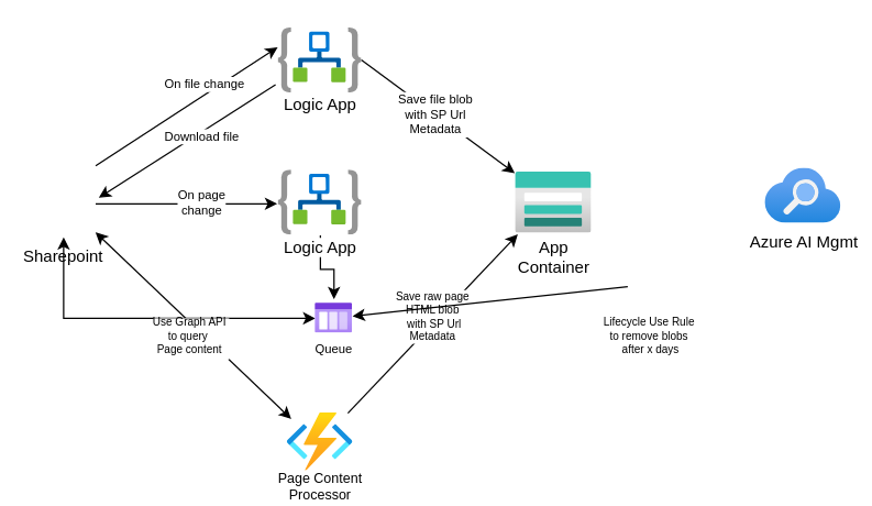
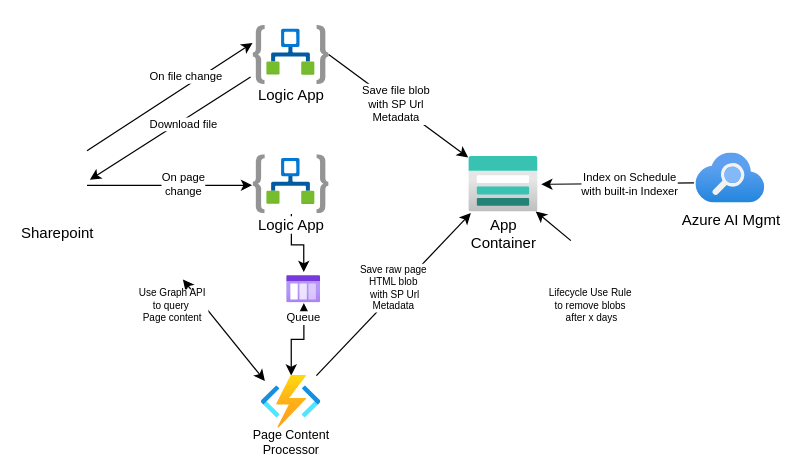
  <mxCell id="0" />
  <mxCell id="1" parent="0" />
  <mxCell id="2" value="" style="rounded=0;orthogonalLoop=1;jettySize=auto;html=1;" edge="1" parent="1" source="20"><mxGeometry relative="1" as="geometry"><mxPoint x="376" y="170" as="targetPoint" /></mxGeometry></mxCell>
  <mxCell id="3" value="&lt;font style=&quot;font-size: 8px;&quot;&gt;Save raw page&amp;nbsp;&lt;/font&gt;&lt;div style=&quot;font-size: 8px;&quot;&gt;&lt;font style=&quot;font-size: 8px;&quot;&gt;HTML blob&amp;nbsp;&lt;/font&gt;&lt;/div&gt;&lt;div style=&quot;font-size: 8px;&quot;&gt;&lt;font style=&quot;font-size: 8px;&quot;&gt;with&amp;nbsp;&lt;/font&gt;SP Url&lt;/div&gt;&lt;div style=&quot;font-size: 8px;&quot;&gt;&lt;font style=&quot;font-size: 8px;&quot;&gt;Metadata&amp;nbsp;&lt;/font&gt;&lt;/div&gt;" style="edgeLabel;html=1;align=center;verticalAlign=middle;resizable=0;points=[];fontSize=8;" vertex="1" connectable="0" parent="2"><mxGeometry x="-0.454" y="1" relative="1" as="geometry"><mxPoint x="29" y="-34" as="offset" /></mxGeometry></mxCell>
  <mxCell id="4" value="App&lt;div&gt;Container&lt;/div&gt;" style="image;aspect=fixed;html=1;points=[];align=center;fontSize=12;image=img/lib/azure2/storage/Storage_Accounts.svg;spacingTop=-3;" parent="1" vertex="1"><mxGeometry x="374.42" y="124.8" width="55.5" height="44.4" as="geometry" /></mxCell>
  <mxCell id="5" value="Logic App" style="image;aspect=fixed;html=1;points=[];align=center;fontSize=12;image=img/lib/azure2/integration/Logic_Apps.svg;spacingTop=-5;" parent="1" vertex="1"><mxGeometry x="201.85" y="20" width="60.85" height="47.22" as="geometry" /></mxCell>
  <mxCell id="6" value="Sharepoint" style="shape=image;verticalLabelPosition=bottom;labelBackgroundColor=default;verticalAlign=top;aspect=fixed;imageAspect=0;image=https://upload.wikimedia.org/wikipedia/commons/thumb/e/e1/Microsoft_Office_SharePoint_%282019%E2%80%93present%29.svg/2097px-Microsoft_Office_SharePoint_%282019%E2%80%93present%29.svg.png;" parent="1" vertex="1"><mxGeometry x="20" y="122" width="51.15" height="50" as="geometry" /></mxCell>
  <mxCell id="7" value="" style="endArrow=classic;html=1;rounded=0;exitX=0.956;exitY=-0.039;exitDx=0;exitDy=0;entryX=-0.008;entryY=0.293;entryDx=0;entryDy=0;entryPerimeter=0;exitPerimeter=0;" parent="1" edge="1" target="5" source="6"><mxGeometry width="50" height="50" relative="1" as="geometry"><mxPoint x="71.15" y="117.6" as="sourcePoint" /><mxPoint x="202.122" y="73.016" as="targetPoint" /></mxGeometry></mxCell>
  <mxCell id="8" value="On file change" style="edgeLabel;html=1;align=center;verticalAlign=middle;resizable=0;points=[];fontSize=9;" parent="7" vertex="1" connectable="0"><mxGeometry x="-0.064" y="2" relative="1" as="geometry"><mxPoint x="18" y="-18" as="offset" /></mxGeometry></mxCell>
  <mxCell id="9" value="" style="endArrow=classic;html=1;rounded=0;exitX=-0.034;exitY=0.871;exitDx=0;exitDy=0;exitPerimeter=0;entryX=1;entryY=0.5;entryDx=0;entryDy=0;" parent="1" edge="1" source="5"><mxGeometry width="50" height="50" relative="1" as="geometry"><mxPoint x="200.296" y="99.001" as="sourcePoint" /><mxPoint x="71.15" y="143.37" as="targetPoint" /></mxGeometry></mxCell>
  <mxCell id="10" value="Download file" style="edgeLabel;html=1;align=center;verticalAlign=middle;resizable=0;points=[];fontSize=9;" parent="9" vertex="1" connectable="0"><mxGeometry x="-0.214" y="1" relative="1" as="geometry"><mxPoint x="-4" y="4" as="offset" /></mxGeometry></mxCell>
  <mxCell id="11" value="" style="endArrow=classic;html=1;rounded=0;exitX=0.992;exitY=0.488;exitDx=0;exitDy=0;exitPerimeter=0;entryX=-0.01;entryY=0.017;entryDx=0;entryDy=0;entryPerimeter=0;" parent="1" source="5" target="4" edge="1"><mxGeometry width="50" height="50" relative="1" as="geometry"><mxPoint x="186" y="350" as="sourcePoint" /><mxPoint x="236" y="300" as="targetPoint" /></mxGeometry></mxCell>
  <mxCell id="12" value="Save file blob&lt;div&gt;with SP Url&lt;/div&gt;&lt;div&gt;Metadata&lt;/div&gt;" style="edgeLabel;html=1;align=center;verticalAlign=middle;resizable=0;points=[];fontSize=9;" parent="11" vertex="1" connectable="0"><mxGeometry x="-0.046" relative="1" as="geometry"><mxPoint as="offset" /></mxGeometry></mxCell>
  <mxCell id="13" value="Azure AI Mgmt" style="image;aspect=fixed;html=1;points=[];align=center;fontSize=12;image=img/lib/azure2/app_services/Search_Services.svg;" parent="1" vertex="1"><mxGeometry x="556" y="122" width="55.37" height="40" as="geometry" /></mxCell>
+ <mxCell id="14" value="" style="endArrow=classic;html=1;rounded=0;entryX=1.043;entryY=0.499;entryDx=0;entryDy=0;entryPerimeter=0;exitX=-0.027;exitY=0.595;exitDx=0;exitDy=0;exitPerimeter=0;" parent="1" edge="1" target="4" source="13"><mxGeometry width="50" height="50" relative="1" as="geometry"><mxPoint x="636" y="95" as="sourcePoint" /><mxPoint x="616" y="199" as="targetPoint" /></mxGeometry></mxCell>
+ <mxCell id="15" value="Index on Schedule&lt;div style=&quot;font-size: 9px;&quot;&gt;with built-in Indexer&lt;/div&gt;" style="edgeLabel;html=1;align=center;verticalAlign=middle;resizable=0;points=[];fontSize=9;" parent="14" vertex="1" connectable="0"><mxGeometry x="-0.154" relative="1" as="geometry"><mxPoint as="offset" /></mxGeometry></mxCell>
  <mxCell id="16" value="" style="edgeStyle=orthogonalEdgeStyle;rounded=0;orthogonalLoop=1;jettySize=auto;html=1;entryX=0.501;entryY=-0.13;entryDx=0;entryDy=0;entryPerimeter=0;" edge="1" parent="1" source="17" target="19"><mxGeometry relative="1" as="geometry" /></mxCell>
  <mxCell id="17" value="Logic App" style="image;aspect=fixed;html=1;points=[];align=center;fontSize=12;image=img/lib/azure2/integration/Logic_Apps.svg;spacingTop=-5;" vertex="1" parent="1"><mxGeometry x="201.85" y="123.39" width="60.85" height="47.22" as="geometry" /></mxCell>
- <mxCell id="18" value="" style="edgeStyle=orthogonalEdgeStyle;rounded=0;orthogonalLoop=1;jettySize=auto;html=1;startArrow=classic;startFill=1;" edge="1" parent="1" source="19" target="6"><mxGeometry relative="1" as="geometry" /></mxCell>
+ <mxCell id="18" value="" style="edgeStyle=orthogonalEdgeStyle;rounded=0;orthogonalLoop=1;jettySize=auto;html=1;startArrow=classic;startFill=1;" edge="1" parent="1" source="19" target="20"><mxGeometry relative="1" as="geometry" /></mxCell>
  <mxCell id="19" value="Queue" style="image;aspect=fixed;html=1;points=[];align=center;fontSize=9;image=img/lib/azure2/general/Storage_Queue.svg;" vertex="1" parent="1"><mxGeometry x="228.76" y="220" width="27.05" height="21.98" as="geometry" /></mxCell>
  <mxCell id="20" value="Page Content&lt;div&gt;Processor&lt;/div&gt;" style="image;aspect=fixed;html=1;points=[];align=center;fontSize=10;image=img/lib/azure2/compute/Function_Apps.svg;spacingTop=-7;" vertex="1" parent="1"><mxGeometry x="208.28" y="300" width="48" height="42.35" as="geometry" /></mxCell>
  <mxCell id="21" value="" style="endArrow=classic;html=1;rounded=0;exitX=0.956;exitY=0.517;exitDx=0;exitDy=0;exitPerimeter=0;entryX=-0.014;entryY=0.515;entryDx=0;entryDy=0;entryPerimeter=0;" edge="1" parent="1" source="6" target="17"><mxGeometry width="50" height="50" relative="1" as="geometry"><mxPoint x="96" y="150" as="sourcePoint" /><mxPoint x="176" y="150" as="targetPoint" /></mxGeometry></mxCell>
  <mxCell id="22" value="On page&lt;div&gt;change&lt;/div&gt;" style="edgeLabel;html=1;align=center;verticalAlign=middle;resizable=0;points=[];fontSize=9;" vertex="1" connectable="0" parent="21"><mxGeometry x="-0.064" y="2" relative="1" as="geometry"><mxPoint x="15" y="1" as="offset" /></mxGeometry></mxCell>
- <mxCell id="23" value="" style="endArrow=classic;html=1;rounded=0;exitX=0.061;exitY=0.1;exitDx=0;exitDy=0;exitPerimeter=0;startArrow=classic;startFill=1;entryX=0.954;entryY=0.929;entryDx=0;entryDy=0;entryPerimeter=0;" edge="1" parent="1" source="20" target="6"><mxGeometry width="50" height="50" relative="1" as="geometry"><mxPoint x="174.52" y="323.782" as="sourcePoint" /><mxPoint x="86" y="220" as="targetPoint" /></mxGeometry></mxCell>
+ <mxCell id="23" value="" style="endArrow=classic;html=1;rounded=0;exitX=0.061;exitY=0.1;exitDx=0;exitDy=0;exitPerimeter=0;startArrow=classic;startFill=1;" edge="1" parent="1" source="20" target="24"><mxGeometry width="50" height="50" relative="1" as="geometry"><mxPoint x="174.52" y="323.782" as="sourcePoint" /><mxPoint x="86" y="220" as="targetPoint" /></mxGeometry></mxCell>
  <mxCell id="24" value="Use Graph API&#10;to query &#10;Page content" style="shape=image;verticalLabelPosition=bottom;labelBackgroundColor=default;verticalAlign=top;aspect=fixed;imageAspect=0;image=https://www.drupal.org/files/project-images/Graph%20API%20logo.png;fontSize=8;" vertex="1" parent="1"><mxGeometry x="126" y="203.04" width="23.07" height="20" as="geometry" /></mxCell>
- <mxCell id="25" value="" style="rounded=0;orthogonalLoop=1;jettySize=auto;html=1;" edge="1" parent="1" source="26" target="19"><mxGeometry relative="1" as="geometry"><mxPoint x="402" y="190" as="targetPoint" /></mxGeometry></mxCell>
+ <mxCell id="25" value="" style="rounded=0;orthogonalLoop=1;jettySize=auto;html=1;entryX=0.963;entryY=0.988;entryDx=0;entryDy=0;entryPerimeter=0;" edge="1" parent="1" source="26" target="4"><mxGeometry relative="1" as="geometry"><mxPoint x="402" y="190" as="targetPoint" /></mxGeometry></mxCell>
  <mxCell id="26" value="Lifecycle Use Rule &#10;to remove blobs &#10;after x days" style="shape=image;verticalLabelPosition=bottom;labelBackgroundColor=default;verticalAlign=top;aspect=fixed;imageAspect=0;image=https://feras.blog/wp-content/uploads/Lifecycle-Management.png;fontSize=8;" vertex="1" parent="1"><mxGeometry x="456" y="189.12" width="33.92" height="33.92" as="geometry" /></mxCell>
